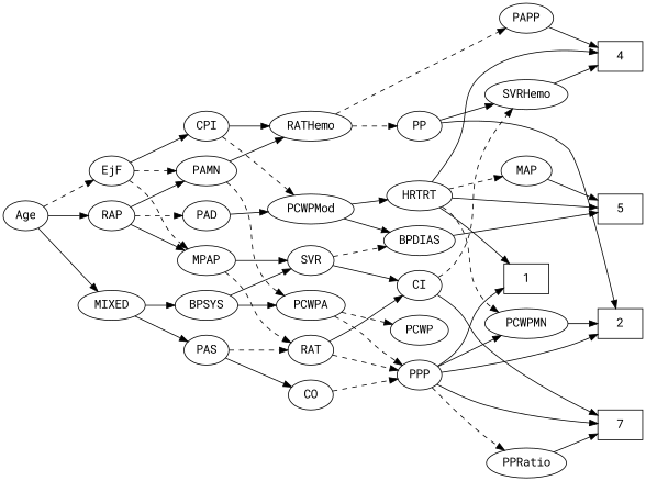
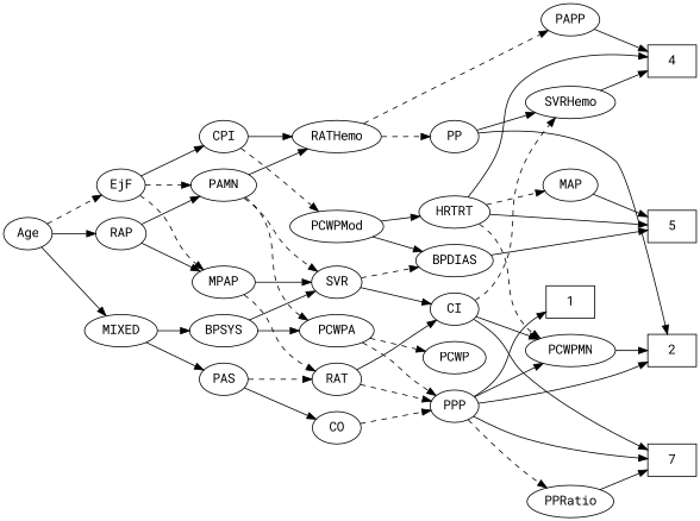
  strict digraph {
    fontname="Roboto Mono"
    rankdir=LR
    node [fontname="Roboto Mono"]
    edge [fontname="Roboto Mono" style=solid]
    1 [height=0.5 shape=box width=0.75]
    2 [height=0.5 shape=box width=0.75]
    n3 [height=0.5 label=7 shape=box width=0.75]
    4 [height=0.5 shape=box width=0.75]
    5 [height=0.5 shape=box width=0.75]
    Age [height=0.5 width=0.75]
    EjF [height=0.5 width=0.75]
    RAP [height=0.5 width=0.77632]
    MIXED [height=0.5 width=1.1193]
    MPAP [height=0.5 width=0.97491]
    PAMN [height=0.5 width=1.011]
    CPI [height=0.5 width=0.75]
-   PAD [height=0.5 width=0.79437]
    BPSYS [height=0.5 width=1.0471]
    PAS [height=0.5 width=0.75]
    RAT [height=0.5 width=0.75827]
    SVR [height=0.5 width=0.77632]
    PCWPA [height=0.5 width=1.1555]
    RATHemo [height=0.5 width=1.3721]
    PCWPMod [height=0.5 width=1.4443]
    CO [height=0.5 width=0.75]
    PPP [height=0.5 width=0.75]
    CI [height=0.5 width=0.75]
    BPDIAS [height=0.5 width=1.1735]
    PCWP [height=0.5 width=0.97491]
    PP [height=0.5 width=0.75]
    PAPP [height=0.5 width=0.88464]
    HRTRT [height=0.5 width=1.1013]
    PCWPMN [height=0.5 width=1.3902]
    PPRatio [height=0.5 width=1.1013]
    SVRHemo [height=0.5 width=1.3902]
    MAP [height=0.5 width=0.84854]
    Age -> EjF [style=dashed]
    Age -> RAP
    Age -> MIXED
    EjF -> MPAP [style=dashed]
    EjF -> PAMN [style=dashed]
    EjF -> CPI
    RAP -> MPAP
    RAP -> PAMN
-   RAP -> PAD [style=dashed]
    MIXED -> BPSYS
    MIXED -> PAS
    MPAP -> RAT [style=dashed]
    MPAP -> SVR
+   PAMN -> SVR [style=dashed]
    PAMN -> PCWPA [style=dashed]
    PAMN -> RATHemo
    CPI -> RATHemo
    CPI -> PCWPMod [style=dashed]
-   PAD -> PCWPMod
    BPSYS -> SVR
    BPSYS -> PCWPA
    PAS -> RAT [style=dashed]
    PAS -> CO
    RAT -> PPP [style=dashed]
    RAT -> CI
    SVR -> CI
    SVR -> BPDIAS [style=dashed]
    PCWPA -> PPP [style=dashed]
    PCWPA -> PCWP [style=dashed]
    RATHemo -> PP [style=dashed]
    RATHemo -> PAPP [style=dashed]
    PCWPMod -> BPDIAS
    PCWPMod -> HRTRT
    CO -> PPP [style=dashed]
    PPP -> 1
    PPP -> 2
    PPP -> n3
    PPP -> PCWPMN
    PPP -> PPRatio [style=dashed]
    CI -> n3
+   CI -> PCWPMN
    CI -> SVRHemo [style=dashed]
    BPDIAS -> 5
    PP -> 2
    PP -> SVRHemo
    PAPP -> 4
-   HRTRT -> 1
    HRTRT -> 4
    HRTRT -> 5
    HRTRT -> PCWPMN [style=dashed]
    HRTRT -> MAP [style=dashed]
    PCWPMN -> 2
    PPRatio -> n3
    SVRHemo -> 4
    MAP -> 5
  }
